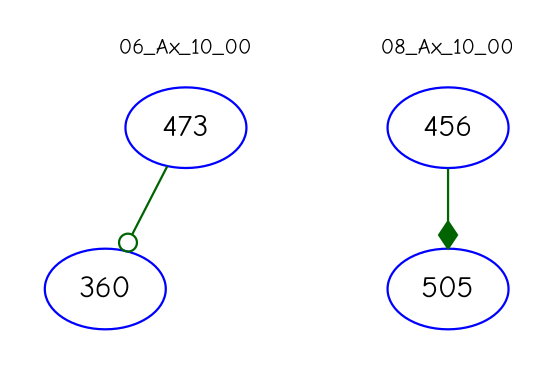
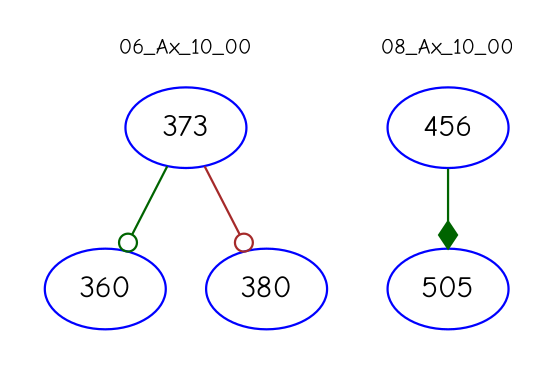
  digraph {
    fontname="Comic Neue"
    node [color=blue fontname="Comic Neue"]
    edge [arrowhead=odot color=darkgreen fontname="Comic Neue" style=solid]
-   n1 [label=473]
+   n1 [label=373]
    n2 [label=360]
+   n3 [label=380]
    n4 [label=456]
    n5 [label=505]
    subgraph cluster_1 {
      color=white
      fontsize=10
      label="06_Ax_10_00"
      n1
      n2
+     n3
    }
    subgraph cluster_2 {
      color=white
      fontsize=10
      label="08_Ax_10_00"
      n4
      n5
    }
    n1 -> n2
+   n1 -> n3 [color=brown]
    n4 -> n5 [arrowhead=diamond]
  }
